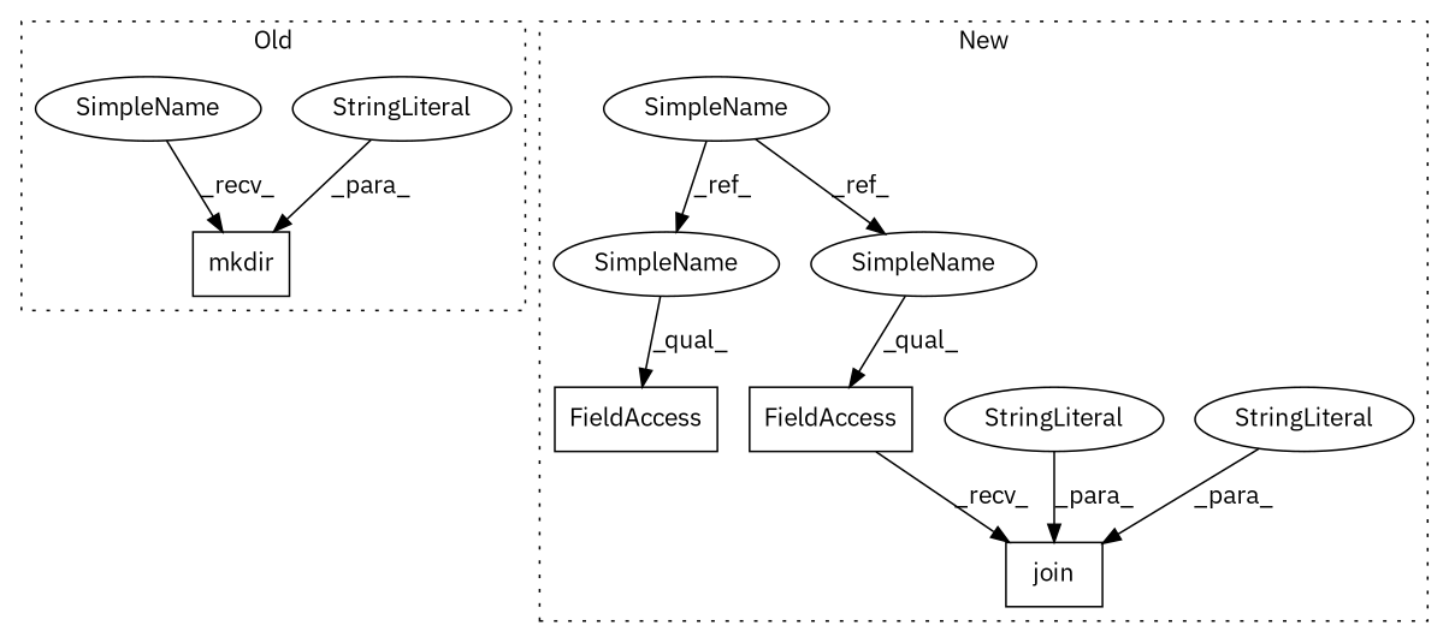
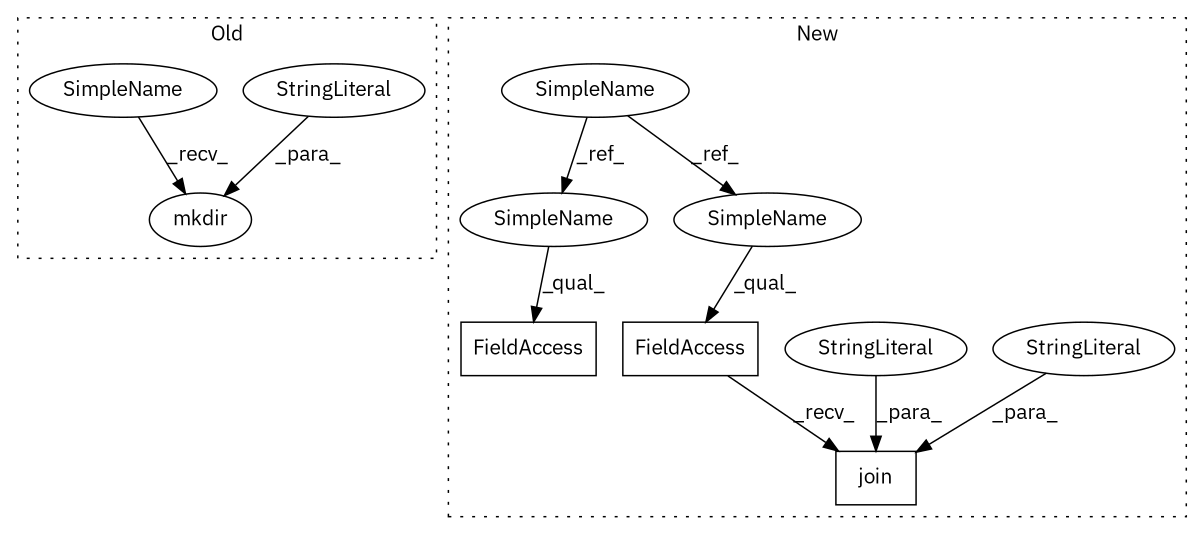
  digraph {
    fontname="IBM Plex Sans"
    node [a=42 l=2 s=770 shape=ellipse fontname="IBM Plex Sans"]
    edge [fontname="IBM Plex Sans"]
-   n1 [a=32 l="6,1" label=mkdir s="592,607" shape=box]
+   n1 [a=32 l="6,1" label=mkdir s="592,607"]
    n2 [a=45 l=9 label=StringLiteral s=598]
    n3 [label=SimpleName s=589]
    n4 [a=32 l="5,1" label=join s="778,821" shape=box]
    n5 [a=22 l=7 label=FieldAccess shape=box]
    n6 [a=45 l=24 label=StringLiteral s=797]
    n7 [a=45 l=4 label=StringLiteral s=783]
    n8 [label=SimpleName s=337]
    n9 [a=22 l=7 label=FieldAccess s=854 shape=box]
    n10 [label=SimpleName s=854]
    n11 [label=SimpleName]
    subgraph cluster_1 {
      label=Old
      style=dotted
      n1
      n2
      n3
    }
    subgraph cluster_2 {
      label=New
      style=dotted
      n4
      n5
      n6
      n7
      n8
      n9
      n10
      n11
    }
    n2 -> n1 [label=_para_]
    n3 -> n1 [label=_recv_]
    n5 -> n4 [label=_recv_]
    n6 -> n4 [label=_para_]
    n7 -> n4 [label=_para_]
    n8 -> n10 [label=_ref_]
    n8 -> n11 [label=_ref_]
    n10 -> n9 [label=_qual_]
    n11 -> n5 [label=_qual_]
  }
